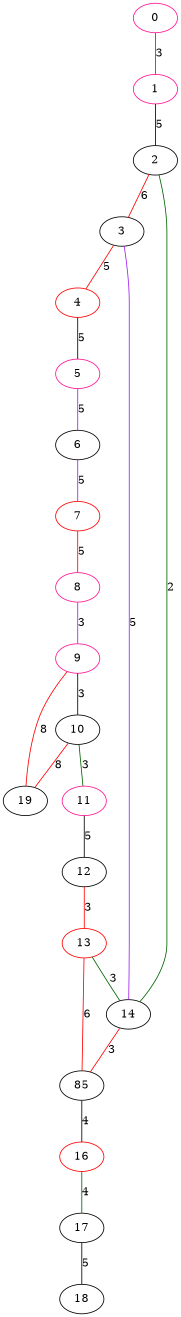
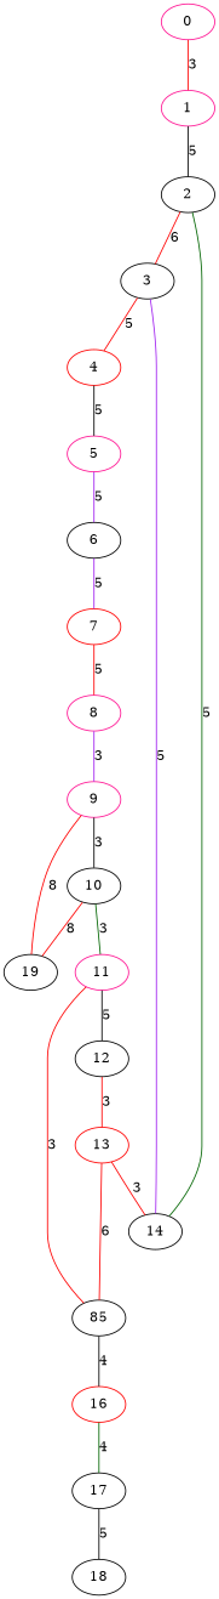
  graph {
    node [color=black weight=1]
    edge [color=red]
    0 [color=deeppink]
    1 [color=deeppink]
    2
    3
    14
    4 [color=red]
    n7 [label=85]
    5 [color=deeppink]
    6
    7 [color=red]
    8 [color=deeppink]
    9 [color=deeppink weight=2]
    10
    19 [weight=4]
    11 [color=deeppink]
    12
    13 [color=red]
    16 [color=red]
    17
    18
    0 -- 1 [label=3]
    1 -- 2 [color=black label=5]
    2 -- 3 [label=6]
-   2 -- 14 [color=darkgreen label=2]
+   2 -- 14 [color=darkgreen label=5]
    3 -- 14 [color=purple label=5]
    3 -- 4 [label=5]
-   14 -- n7 [label=3]
+   11 -- n7 [label=3]
    4 -- 5 [color=black label=5]
    n7 -- 16 [color=black label=4]
    5 -- 6 [color=purple label=5]
    6 -- 7 [color=purple label=5]
    7 -- 8 [label=5]
    8 -- 9 [color=purple label=3]
    9 -- 10 [color=black label=3]
    9 -- 19 [label=8]
    10 -- 19 [label=8]
    10 -- 11 [color=darkgreen label=3]
    11 -- 12 [color=black label=5]
    12 -- 13 [label=3]
-   13 -- 14 [color=darkgreen label=3]
+   13 -- 14 [label=3]
    13 -- n7 [label=6]
    16 -- 17 [color=darkgreen label=4]
    17 -- 18 [color=black label=5]
  }
